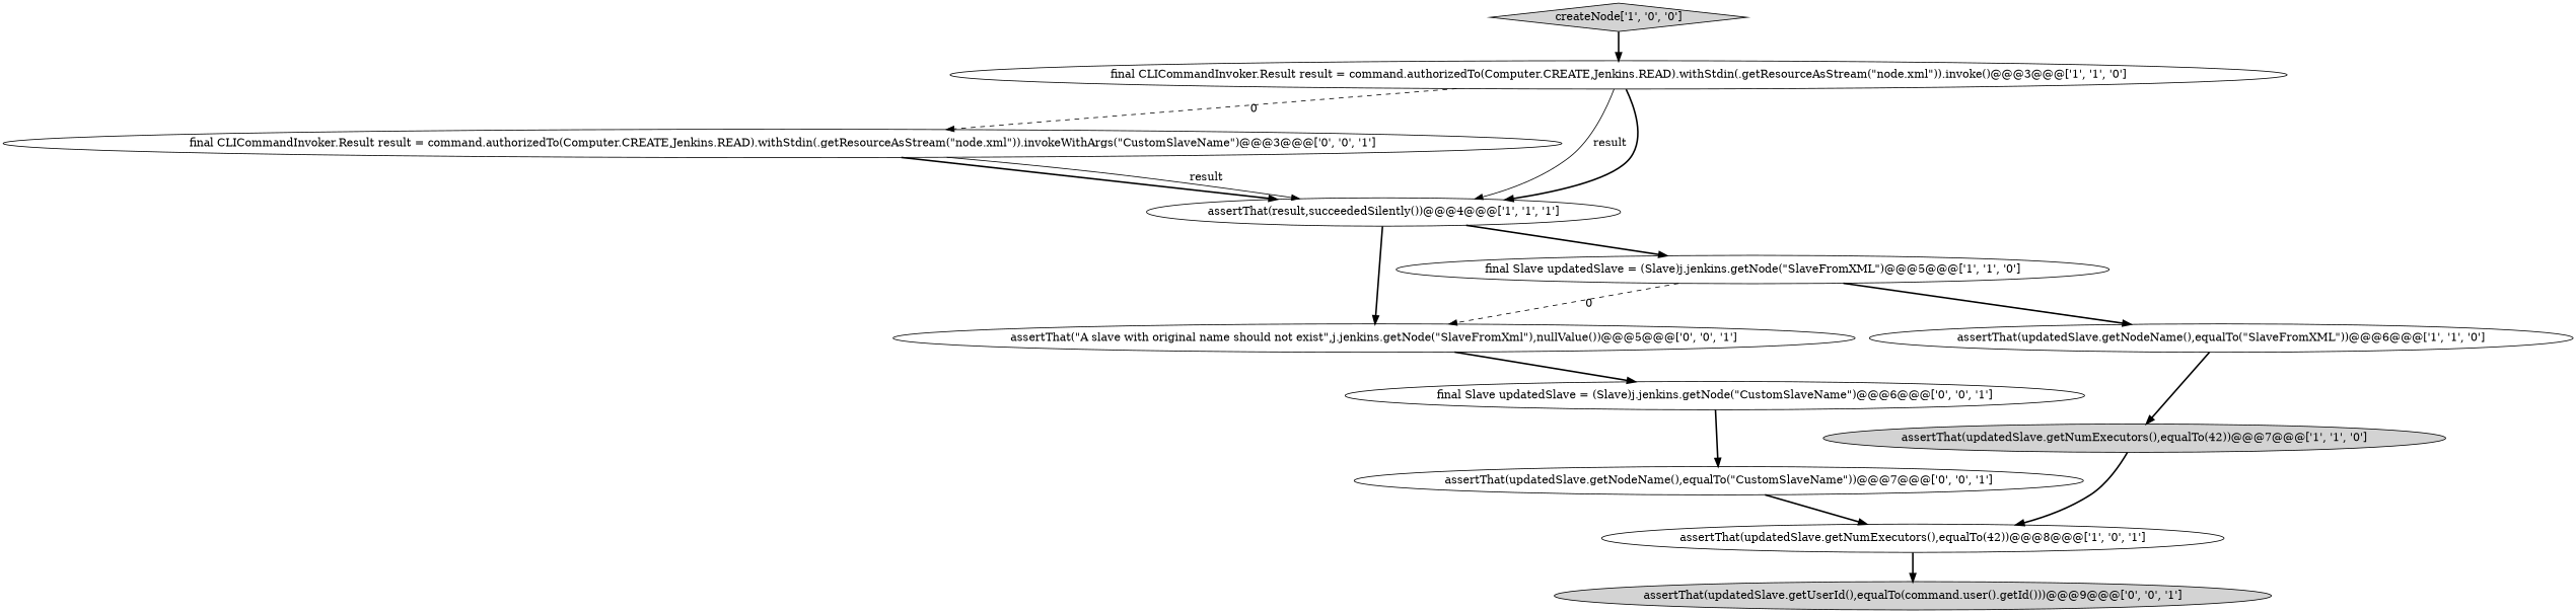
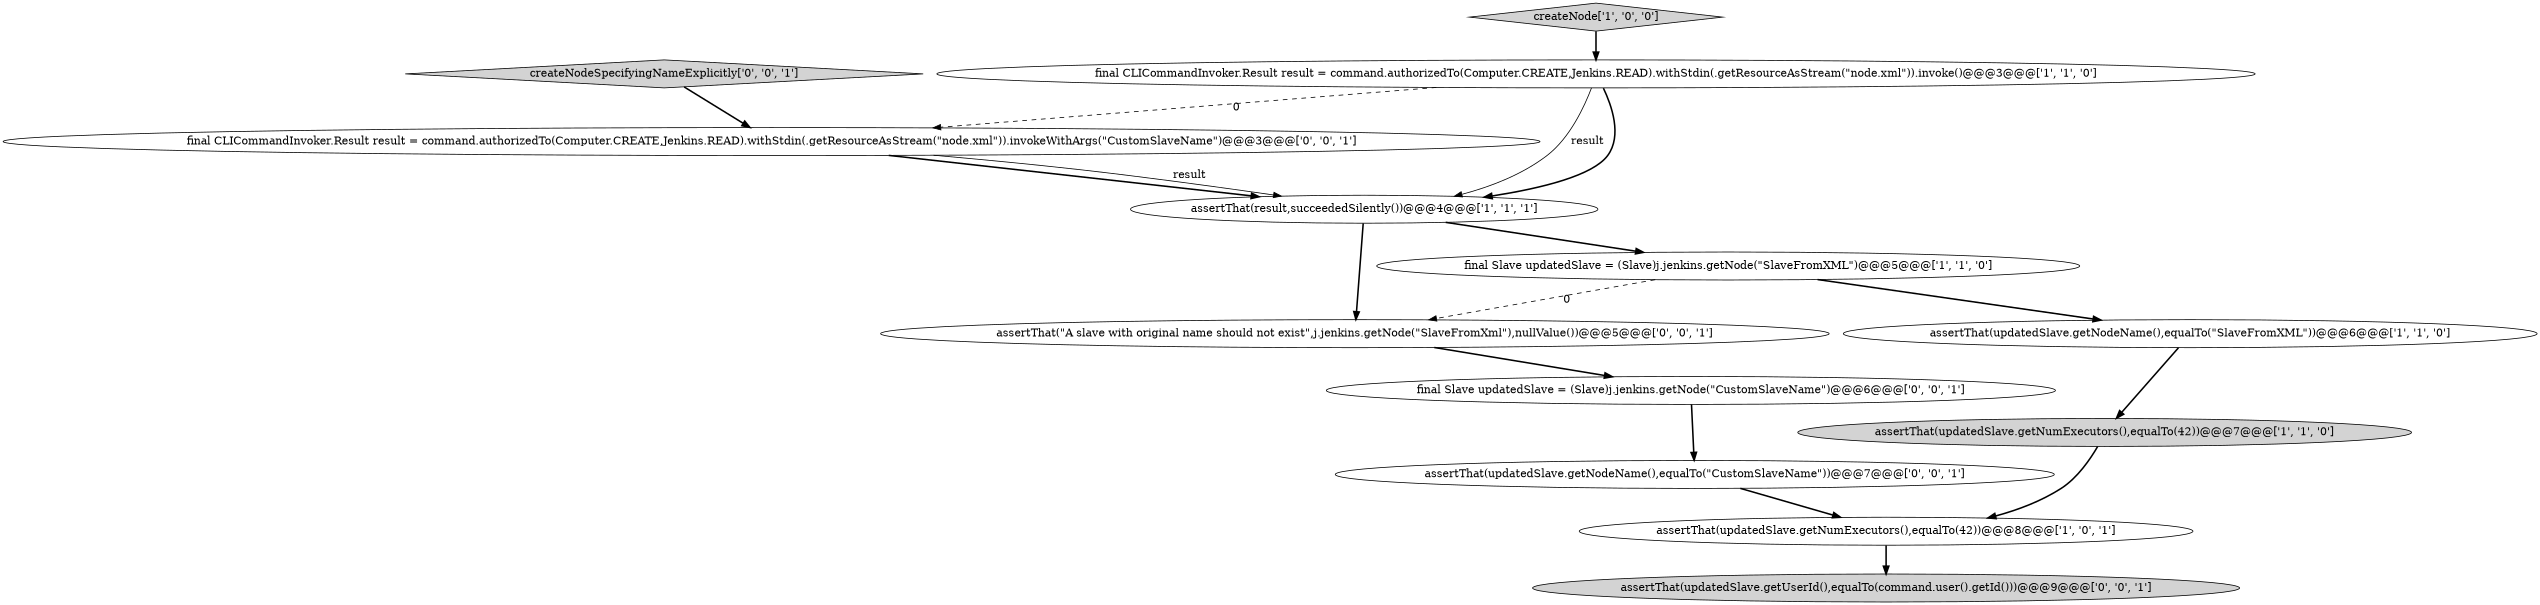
  digraph {
    node [fillcolor=white shape=ellipse style=filled]
    edge [style=bold]
    n1 [label="final CLICommandInvoker.Result result = command.authorizedTo(Computer.CREATE,Jenkins.READ).withStdin(.getResourceAsStream(\"node.xml\")).invoke()@@@3@@@['1', '1', '0']"]
    n2 [label="assertThat(result,succeededSilently())@@@4@@@['1', '1', '1']"]
    n3 [label="final CLICommandInvoker.Result result = command.authorizedTo(Computer.CREATE,Jenkins.READ).withStdin(.getResourceAsStream(\"node.xml\")).invokeWithArgs(\"CustomSlaveName\")@@@3@@@['0', '0', '1']"]
    n4 [label="assertThat(\"A slave with original name should not exist\",j.jenkins.getNode(\"SlaveFromXml\"),nullValue())@@@5@@@['0', '0', '1']"]
    n5 [label="final Slave updatedSlave = (Slave)j.jenkins.getNode(\"SlaveFromXML\")@@@5@@@['1', '1', '0']"]
    n6 [fillcolor=lightgray label="createNode['1', '0', '0']" shape=diamond]
    n7 [fillcolor=lightgray label="assertThat(updatedSlave.getNumExecutors(),equalTo(42))@@@7@@@['1', '1', '0']"]
    n8 [label="assertThat(updatedSlave.getNumExecutors(),equalTo(42))@@@8@@@['1', '0', '1']"]
    n9 [fillcolor=lightgray label="assertThat(updatedSlave.getUserId(),equalTo(command.user().getId()))@@@9@@@['0', '0', '1']"]
    n10 [label="final Slave updatedSlave = (Slave)j.jenkins.getNode(\"CustomSlaveName\")@@@6@@@['0', '0', '1']"]
    n11 [label="assertThat(updatedSlave.getNodeName(),equalTo(\"SlaveFromXML\"))@@@6@@@['1', '1', '0']"]
    n12 [label="assertThat(updatedSlave.getNodeName(),equalTo(\"CustomSlaveName\"))@@@7@@@['0', '0', '1']"]
+   n13 [fillcolor=lightgray label="createNodeSpecifyingNameExplicitly['0', '0', '1']" shape=diamond]
    n1 -> n2 [label=result style=solid]
    n1 -> n2
    n1 -> n3 [label=0 style=dashed]
    n2 -> n4
    n2 -> n5
    n3 -> n2
    n3 -> n2 [label=result style=solid]
    n4 -> n10
    n5 -> n4 [label=0 style=dashed]
    n5 -> n11
    n6 -> n1
    n7 -> n8
    n8 -> n9
    n10 -> n12
    n11 -> n7
    n12 -> n8
+   n13 -> n3
  }
